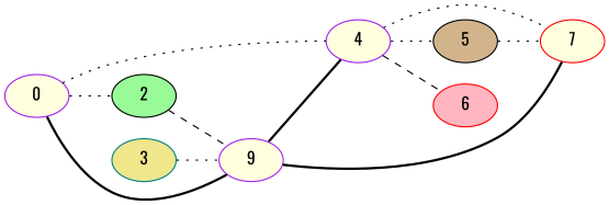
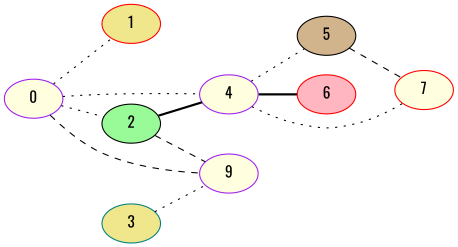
  graph {
    fontname=Oswald
    rankdir=LR
    node [color=purple fillcolor=lightyellow fontname=Oswald style=filled]
    edge [fontname=Oswald style=dotted]
    0
+   1 [color=red fillcolor=khaki]
    2 [color=black fillcolor=palegreen]
    4
    9
    5 [color=black fillcolor=tan]
    6 [color=red fillcolor=lightpink]
    7 [color=red]
    3 [color=teal fillcolor=khaki]
+   0 -- 1
    0 -- 2
    0 -- 4
-   0 -- 9 [style=bold]
-   9 -- 4 [style=bold]
+   0 -- 9 [style=dashed]
+   2 -- 4 [style=bold]
    2 -- 9 [style=dashed]
    4 -- 5
-   4 -- 6 [style=dashed]
+   4 -- 6 [style=bold]
    4 -- 7
-   5 -- 7
-   7 -- 9 [style=bold]
+   5 -- 7 [style=dashed]
    3 -- 9
  }
